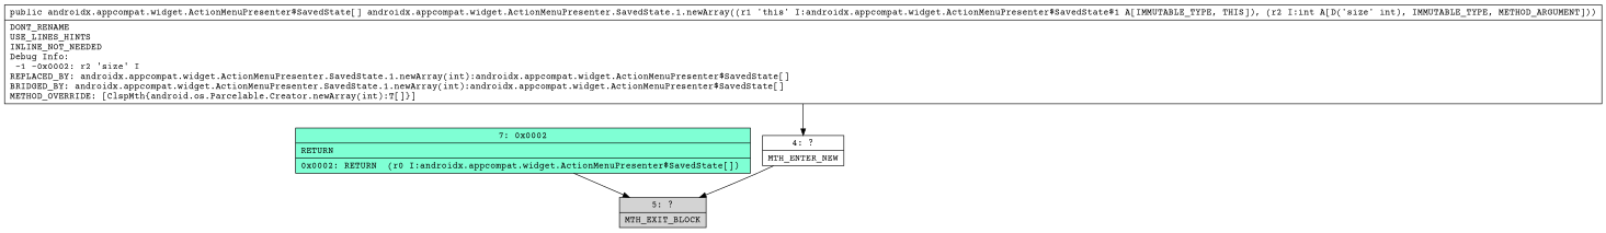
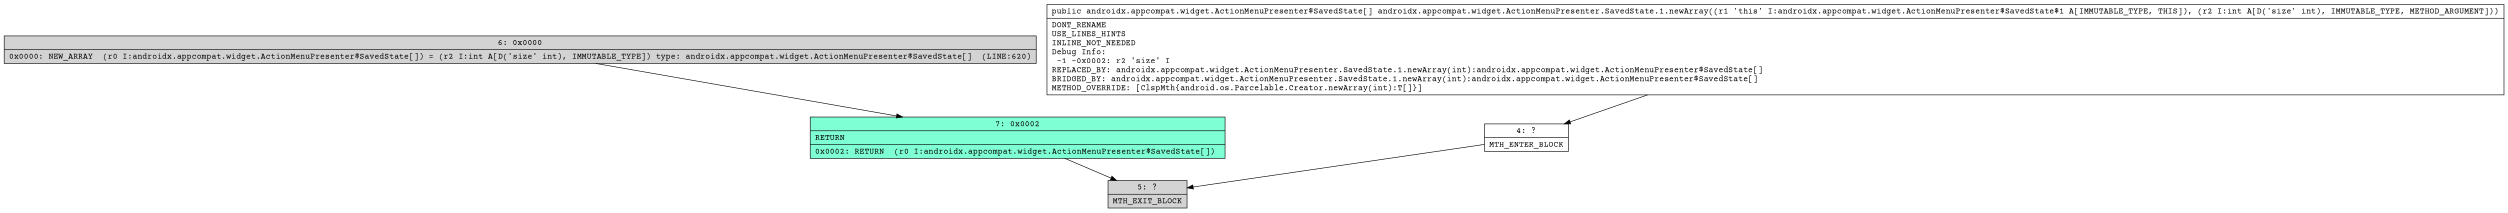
  digraph {
    fontname="Courier Prime"
    node [fillcolor=white fontname="Courier Prime" shape=record style=filled]
    edge [fontname="Courier Prime"]
-   n1 [label="{4\:\ ?|MTH_ENTER_NEW\l}"]
+   n1 [label="{4\:\ ?|MTH_ENTER_BLOCK\l}"]
    n2 [fillcolor=lightgrey label="{5\:\ ?|MTH_EXIT_BLOCK\l}"]
+   n3 [fillcolor=lightgrey label="{6\:\ 0x0000|0x0000: NEW_ARRAY  (r0 I:androidx.appcompat.widget.ActionMenuPresenter$SavedState[]) = (r2 I:int A[D('size' int), IMMUTABLE_TYPE]) type: androidx.appcompat.widget.ActionMenuPresenter$SavedState[]  (LINE:620)\l}"]
    n4 [fillcolor=aquamarine label="{7\:\ 0x0002|RETURN\l|0x0002: RETURN  (r0 I:androidx.appcompat.widget.ActionMenuPresenter$SavedState[]) \l}"]
    n5 [label="{public androidx.appcompat.widget.ActionMenuPresenter$SavedState[] androidx.appcompat.widget.ActionMenuPresenter.SavedState.1.newArray((r1 'this' I:androidx.appcompat.widget.ActionMenuPresenter$SavedState$1 A[IMMUTABLE_TYPE, THIS]), (r2 I:int A[D('size' int), IMMUTABLE_TYPE, METHOD_ARGUMENT]))  | DONT_RENAME\lUSE_LINES_HINTS\lINLINE_NOT_NEEDED\lDebug Info:\l  \-1 \-0x0002: r2 'size' I\lREPLACED_BY: androidx.appcompat.widget.ActionMenuPresenter.SavedState.1.newArray(int):androidx.appcompat.widget.ActionMenuPresenter$SavedState[]\lBRIDGED_BY: androidx.appcompat.widget.ActionMenuPresenter.SavedState.1.newArray(int):androidx.appcompat.widget.ActionMenuPresenter$SavedState[]\lMETHOD_OVERRIDE: [ClspMth\{android.os.Parcelable.Creator.newArray(int):T[]\}]\l}"]
    n1 -> n2
+   n3 -> n4
    n4 -> n2
    n5 -> n1
  }
